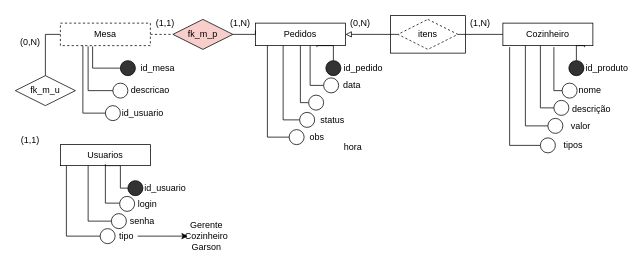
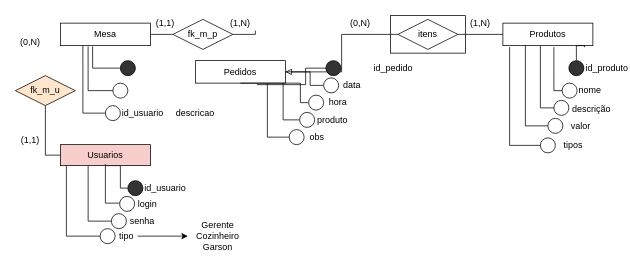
  <mxCell id="0" />
  <mxCell id="1" parent="0" />
  <mxCell id="2" value="" style="rounded=0;whiteSpace=wrap;html=1;fillColor=#FFFFFF;" parent="1" vertex="1"><mxGeometry x="520" y="20" width="100" height="50" as="geometry" /></mxCell>
- <mxCell id="3" style="edgeStyle=orthogonalEdgeStyle;rounded=0;orthogonalLoop=1;jettySize=auto;html=1;exitX=1;exitY=0.5;exitDx=0;exitDy=0;entryX=0;entryY=0.5;entryDx=0;entryDy=0;endArrow=none;endFill=0;dashed=1;" parent="1" source="5" target="19" edge="1"><mxGeometry relative="1" as="geometry" /></mxCell>
- <mxCell id="4" style="edgeStyle=orthogonalEdgeStyle;rounded=0;orthogonalLoop=1;jettySize=auto;html=1;exitX=0;exitY=0.5;exitDx=0;exitDy=0;entryX=0.5;entryY=0;entryDx=0;entryDy=0;endArrow=none;endFill=0;" parent="1" source="5" target="56" edge="1"><mxGeometry relative="1" as="geometry" /></mxCell>
- <mxCell id="5" value="Mesa" style="rounded=0;whiteSpace=wrap;html=1;dashed=1;" parent="1" vertex="1"><mxGeometry x="80" y="30" width="120" height="30" as="geometry" /></mxCell>
- <mxCell id="6" value="Cozinheiro" style="rounded=0;whiteSpace=wrap;html=1;" parent="1" vertex="1"><mxGeometry x="670" y="30" width="120" height="30" as="geometry" /></mxCell>
+ <mxCell id="3" style="edgeStyle=orthogonalEdgeStyle;rounded=0;orthogonalLoop=1;jettySize=auto;html=1;exitX=1;exitY=0.5;exitDx=0;exitDy=0;entryX=0;entryY=0.5;entryDx=0;entryDy=0;endArrow=none;endFill=0;" parent="1" source="5" target="19" edge="1"><mxGeometry relative="1" as="geometry" /></mxCell>
+ <mxCell id="5" value="Mesa" style="rounded=0;whiteSpace=wrap;html=1;" parent="1" vertex="1"><mxGeometry x="80" y="30" width="120" height="30" as="geometry" /></mxCell>
+ <mxCell id="6" value="Produtos" style="rounded=0;whiteSpace=wrap;html=1;" parent="1" vertex="1"><mxGeometry x="670" y="30" width="120" height="30" as="geometry" /></mxCell>
  <mxCell id="7" style="edgeStyle=orthogonalEdgeStyle;rounded=0;orthogonalLoop=1;jettySize=auto;html=1;exitX=0;exitY=0.5;exitDx=0;exitDy=0;entryX=0.358;entryY=1.033;entryDx=0;entryDy=0;endArrow=none;endFill=0;entryPerimeter=0;" parent="1" source="8" target="5" edge="1"><mxGeometry relative="1" as="geometry" /></mxCell>
  <mxCell id="8" value="" style="ellipse;whiteSpace=wrap;html=1;aspect=fixed;fillColor=#333333;" parent="1" vertex="1"><mxGeometry x="160" y="80" width="20" height="20" as="geometry" /></mxCell>
  <mxCell id="9" style="edgeStyle=orthogonalEdgeStyle;rounded=0;orthogonalLoop=1;jettySize=auto;html=1;exitX=0;exitY=1;exitDx=0;exitDy=0;entryX=0.308;entryY=1.033;entryDx=0;entryDy=0;entryPerimeter=0;endArrow=none;endFill=0;" parent="1" source="10" target="5" edge="1"><mxGeometry relative="1" as="geometry"><Array as="points"><mxPoint x="153" y="120" /><mxPoint x="117" y="120" /></Array></mxGeometry></mxCell>
  <mxCell id="10" value="" style="ellipse;whiteSpace=wrap;html=1;aspect=fixed;" parent="1" vertex="1"><mxGeometry x="150" y="110" width="20" height="20" as="geometry" /></mxCell>
- <mxCell id="11" value="id_mesa" style="text;html=1;strokeColor=none;fillColor=none;align=center;verticalAlign=middle;whiteSpace=wrap;rounded=0;" parent="1" vertex="1"><mxGeometry x="180" y="80" width="60" height="20" as="geometry" /></mxCell>
- <mxCell id="12" value="descricao" style="text;html=1;strokeColor=none;fillColor=none;align=center;verticalAlign=middle;whiteSpace=wrap;rounded=0;" parent="1" vertex="1"><mxGeometry x="170" y="110" width="60" height="20" as="geometry" /></mxCell>
+ <mxCell id="12" value="descricao" style="text;html=1;strokeColor=none;fillColor=none;align=center;verticalAlign=middle;whiteSpace=wrap;rounded=0;" parent="1" vertex="1"><mxGeometry x="230" y="140" width="60" height="20" as="geometry" /></mxCell>
  <mxCell id="13" value="(1,1)" style="text;html=1;strokeColor=none;fillColor=none;align=center;verticalAlign=middle;whiteSpace=wrap;rounded=0;" parent="1" vertex="1"><mxGeometry x="200" y="20" width="40" height="20" as="geometry" /></mxCell>
  <mxCell id="14" value="(1,N)" style="text;html=1;strokeColor=none;fillColor=none;align=center;verticalAlign=middle;whiteSpace=wrap;rounded=0;" parent="1" vertex="1"><mxGeometry x="300" y="20" width="40" height="20" as="geometry" /></mxCell>
  <mxCell id="15" value="(0,N)" style="text;html=1;strokeColor=none;fillColor=none;align=center;verticalAlign=middle;whiteSpace=wrap;rounded=0;" parent="1" vertex="1"><mxGeometry x="460" y="20" width="40" height="20" as="geometry" /></mxCell>
  <mxCell id="16" value="(1,N)" style="text;html=1;strokeColor=none;fillColor=none;align=center;verticalAlign=middle;whiteSpace=wrap;rounded=0;" parent="1" vertex="1"><mxGeometry x="620" y="20" width="40" height="20" as="geometry" /></mxCell>
- <mxCell id="17" value="Pedidos" style="rounded=0;whiteSpace=wrap;html=1;" parent="1" vertex="1"><mxGeometry x="340" y="30" width="120" height="30" as="geometry" /></mxCell>
+ <mxCell id="17" value="Pedidos" style="rounded=0;whiteSpace=wrap;html=1;" parent="1" vertex="1"><mxGeometry x="260" y="80" width="120" height="30" as="geometry" /></mxCell>
  <mxCell id="18" style="edgeStyle=orthogonalEdgeStyle;rounded=0;orthogonalLoop=1;jettySize=auto;html=1;exitX=1;exitY=0.5;exitDx=0;exitDy=0;entryX=1;entryY=1;entryDx=0;entryDy=0;endArrow=none;endFill=0;" parent="1" source="19" target="14" edge="1"><mxGeometry relative="1" as="geometry" /></mxCell>
- <mxCell id="19" value="fk_m_p" style="rhombus;whiteSpace=wrap;html=1;fillColor=#f8cecc;" parent="1" vertex="1"><mxGeometry x="230" y="25" width="80" height="40" as="geometry" /></mxCell>
+ <mxCell id="19" value="fk_m_p" style="rhombus;whiteSpace=wrap;html=1;fillColor=#FFFFFF;" parent="1" vertex="1"><mxGeometry x="230" y="25" width="80" height="40" as="geometry" /></mxCell>
  <mxCell id="20" style="edgeStyle=orthogonalEdgeStyle;rounded=0;orthogonalLoop=1;jettySize=auto;html=1;exitX=1;exitY=0.5;exitDx=0;exitDy=0;entryX=0;entryY=0.5;entryDx=0;entryDy=0;endArrow=none;endFill=0;" parent="1" source="22" target="6" edge="1"><mxGeometry relative="1" as="geometry" /></mxCell>
  <mxCell id="21" style="edgeStyle=orthogonalEdgeStyle;rounded=0;orthogonalLoop=1;jettySize=auto;html=1;exitX=0;exitY=0.5;exitDx=0;exitDy=0;entryX=1;entryY=0.5;entryDx=0;entryDy=0;endArrow=block;endFill=0;" parent="1" source="22" target="17" edge="1"><mxGeometry relative="1" as="geometry" /></mxCell>
- <mxCell id="22" value="itens" style="rhombus;whiteSpace=wrap;html=1;fillColor=#FFFFFF;dashed=1;" parent="1" vertex="1"><mxGeometry x="530" y="25" width="80" height="40" as="geometry" /></mxCell>
+ <mxCell id="22" value="itens" style="rhombus;whiteSpace=wrap;html=1;fillColor=#FFFFFF;" parent="1" vertex="1"><mxGeometry x="530" y="25" width="80" height="40" as="geometry" /></mxCell>
  <mxCell id="23" style="edgeStyle=orthogonalEdgeStyle;rounded=0;orthogonalLoop=1;jettySize=auto;html=1;entryX=0.683;entryY=1.067;entryDx=0;entryDy=0;entryPerimeter=0;endArrow=none;endFill=0;" edge="1" parent="1" source="24" target="17"><mxGeometry relative="1" as="geometry" /></mxCell>
  <mxCell id="24" value="" style="ellipse;whiteSpace=wrap;html=1;aspect=fixed;fillColor=#333333;" parent="1" vertex="1"><mxGeometry x="434" y="80" width="20" height="20" as="geometry" /></mxCell>
- <mxCell id="25" value="id_pedido" style="text;html=1;strokeColor=none;fillColor=none;align=center;verticalAlign=middle;whiteSpace=wrap;rounded=0;" parent="1" vertex="1"><mxGeometry x="454" y="80" width="60" height="20" as="geometry" /></mxCell>
+ <mxCell id="25" value="id_pedido" style="text;html=1;strokeColor=none;fillColor=none;align=center;verticalAlign=middle;whiteSpace=wrap;rounded=0;" parent="1" vertex="1"><mxGeometry x="494" y="80" width="60" height="20" as="geometry" /></mxCell>
  <mxCell id="26" style="edgeStyle=orthogonalEdgeStyle;rounded=0;orthogonalLoop=1;jettySize=auto;html=1;endArrow=none;endFill=0;" edge="1" parent="1" source="27" target="17"><mxGeometry relative="1" as="geometry"><Array as="points"><mxPoint x="377" y="159" /></Array></mxGeometry></mxCell>
  <mxCell id="27" value="" style="ellipse;whiteSpace=wrap;html=1;aspect=fixed;" parent="1" vertex="1"><mxGeometry x="399" y="149" width="20" height="20" as="geometry" /></mxCell>
- <mxCell id="28" value="status" style="text;html=1;strokeColor=none;fillColor=none;align=center;verticalAlign=middle;whiteSpace=wrap;rounded=0;" parent="1" vertex="1"><mxGeometry x="413" y="149" width="60" height="20" as="geometry" /></mxCell>
+ <mxCell id="28" value="produto" style="text;html=1;strokeColor=none;fillColor=none;align=center;verticalAlign=middle;whiteSpace=wrap;rounded=0;" parent="1" vertex="1"><mxGeometry x="413" y="149" width="60" height="20" as="geometry" /></mxCell>
  <mxCell id="29" style="edgeStyle=orthogonalEdgeStyle;rounded=0;orthogonalLoop=1;jettySize=auto;html=1;endArrow=none;endFill=0;" edge="1" parent="1" source="30" target="17"><mxGeometry relative="1" as="geometry"><Array as="points"><mxPoint x="413" y="113" /></Array></mxGeometry></mxCell>
  <mxCell id="30" value="" style="ellipse;whiteSpace=wrap;html=1;aspect=fixed;" parent="1" vertex="1"><mxGeometry x="431" y="103" width="20" height="20" as="geometry" /></mxCell>
  <mxCell id="31" value="data" style="text;html=1;strokeColor=none;fillColor=none;align=center;verticalAlign=middle;whiteSpace=wrap;rounded=0;" parent="1" vertex="1"><mxGeometry x="465" y="103" width="8" height="20" as="geometry" /></mxCell>
  <mxCell id="32" style="edgeStyle=orthogonalEdgeStyle;rounded=0;orthogonalLoop=1;jettySize=auto;html=1;endArrow=none;endFill=0;" edge="1" parent="1" source="33" target="17"><mxGeometry relative="1" as="geometry"><Array as="points"><mxPoint x="356" y="182" /></Array></mxGeometry></mxCell>
  <mxCell id="33" value="" style="ellipse;whiteSpace=wrap;html=1;aspect=fixed;" parent="1" vertex="1"><mxGeometry x="385" y="172" width="20" height="20" as="geometry" /></mxCell>
  <mxCell id="34" value="obs" style="text;html=1;strokeColor=none;fillColor=none;align=center;verticalAlign=middle;whiteSpace=wrap;rounded=0;" parent="1" vertex="1"><mxGeometry x="404.5" y="172" width="34.5" height="20" as="geometry" /></mxCell>
  <mxCell id="35" style="edgeStyle=orthogonalEdgeStyle;rounded=0;orthogonalLoop=1;jettySize=auto;html=1;entryX=0.5;entryY=1;entryDx=0;entryDy=0;endArrow=none;endFill=0;" edge="1" parent="1" source="36" target="17"><mxGeometry relative="1" as="geometry"><Array as="points"><mxPoint x="400" y="136" /></Array></mxGeometry></mxCell>
  <mxCell id="36" value="" style="ellipse;whiteSpace=wrap;html=1;aspect=fixed;" parent="1" vertex="1"><mxGeometry x="411" y="126" width="20" height="20" as="geometry" /></mxCell>
- <mxCell id="37" value="hora" style="text;html=1;strokeColor=none;fillColor=none;align=center;verticalAlign=middle;whiteSpace=wrap;rounded=0;" parent="1" vertex="1"><mxGeometry x="451" y="186" width="39" height="20" as="geometry" /></mxCell>
+ <mxCell id="37" value="hora" style="text;html=1;strokeColor=none;fillColor=none;align=center;verticalAlign=middle;whiteSpace=wrap;rounded=0;" parent="1" vertex="1"><mxGeometry x="431" y="126" width="39" height="20" as="geometry" /></mxCell>
  <mxCell id="38" style="edgeStyle=orthogonalEdgeStyle;rounded=0;orthogonalLoop=1;jettySize=auto;html=1;exitX=0;exitY=0.5;exitDx=0;exitDy=0;entryX=0.25;entryY=1;entryDx=0;entryDy=0;endArrow=none;endFill=0;" parent="1" source="39" target="5" edge="1"><mxGeometry relative="1" as="geometry" /></mxCell>
  <mxCell id="39" value="" style="ellipse;whiteSpace=wrap;html=1;aspect=fixed;" parent="1" vertex="1"><mxGeometry x="140" y="140" width="20" height="20" as="geometry" /></mxCell>
  <mxCell id="40" value="id_usuario" style="text;html=1;strokeColor=none;fillColor=none;align=center;verticalAlign=middle;whiteSpace=wrap;rounded=0;" parent="1" vertex="1"><mxGeometry x="160" y="140" width="60" height="20" as="geometry" /></mxCell>
  <mxCell id="41" style="edgeStyle=orthogonalEdgeStyle;rounded=0;orthogonalLoop=1;jettySize=auto;html=1;exitX=0.5;exitY=1;exitDx=0;exitDy=0;entryX=0;entryY=0.5;entryDx=0;entryDy=0;endArrow=none;endFill=0;" edge="1" parent="1" source="42" target="43"><mxGeometry relative="1" as="geometry"><Array as="points"><mxPoint x="160" y="220" /><mxPoint x="160" y="250" /></Array></mxGeometry></mxCell>
- <mxCell id="42" value="Usuarios" style="rounded=0;whiteSpace=wrap;html=1;" parent="1" vertex="1"><mxGeometry x="80" y="192" width="120" height="28" as="geometry" /></mxCell>
+ <mxCell id="42" value="Usuarios" style="rounded=0;whiteSpace=wrap;html=1;fillColor=#f8cecc;" parent="1" vertex="1"><mxGeometry x="80" y="192" width="120" height="28" as="geometry" /></mxCell>
  <mxCell id="43" value="" style="ellipse;whiteSpace=wrap;html=1;aspect=fixed;fillColor=#333333;" parent="1" vertex="1"><mxGeometry x="170" y="240" width="20" height="20" as="geometry" /></mxCell>
  <mxCell id="44" value="id_usuario" style="text;html=1;strokeColor=none;fillColor=none;align=center;verticalAlign=middle;whiteSpace=wrap;rounded=0;" parent="1" vertex="1"><mxGeometry x="190" y="240" width="60" height="20" as="geometry" /></mxCell>
  <mxCell id="45" style="edgeStyle=orthogonalEdgeStyle;rounded=0;orthogonalLoop=1;jettySize=auto;html=1;endArrow=none;endFill=0;" edge="1" parent="1" source="46"><mxGeometry relative="1" as="geometry"><mxPoint x="140" y="218" as="targetPoint" /><Array as="points"><mxPoint x="140" y="270" /><mxPoint x="140" y="218" /></Array></mxGeometry></mxCell>
  <mxCell id="46" value="" style="ellipse;whiteSpace=wrap;html=1;aspect=fixed;" parent="1" vertex="1"><mxGeometry x="159" y="261" width="20" height="20" as="geometry" /></mxCell>
  <mxCell id="47" value="login" style="text;html=1;strokeColor=none;fillColor=none;align=center;verticalAlign=middle;whiteSpace=wrap;rounded=0;" parent="1" vertex="1"><mxGeometry x="178.5" y="261" width="34.5" height="20" as="geometry" /></mxCell>
  <mxCell id="48" style="edgeStyle=orthogonalEdgeStyle;rounded=0;orthogonalLoop=1;jettySize=auto;html=1;endArrow=none;endFill=0;" edge="1" parent="1" source="49"><mxGeometry relative="1" as="geometry"><mxPoint x="117" y="220" as="targetPoint" /><Array as="points"><mxPoint x="117" y="294" /></Array></mxGeometry></mxCell>
  <mxCell id="49" value="" style="ellipse;whiteSpace=wrap;html=1;aspect=fixed;" parent="1" vertex="1"><mxGeometry x="148" y="284" width="20" height="20" as="geometry" /></mxCell>
  <mxCell id="50" value="senha" style="text;html=1;strokeColor=none;fillColor=none;align=center;verticalAlign=middle;whiteSpace=wrap;rounded=0;" parent="1" vertex="1"><mxGeometry x="167.5" y="284" width="42.5" height="20" as="geometry" /></mxCell>
  <mxCell id="51" style="edgeStyle=orthogonalEdgeStyle;rounded=0;orthogonalLoop=1;jettySize=auto;html=1;endArrow=none;endFill=0;" edge="1" parent="1" source="52"><mxGeometry relative="1" as="geometry"><mxPoint x="88" y="220" as="targetPoint" /><Array as="points"><mxPoint x="88" y="314" /></Array></mxGeometry></mxCell>
  <mxCell id="52" value="" style="ellipse;whiteSpace=wrap;html=1;aspect=fixed;" parent="1" vertex="1"><mxGeometry x="133" y="304" width="20" height="20" as="geometry" /></mxCell>
  <mxCell id="53" style="edgeStyle=orthogonalEdgeStyle;rounded=0;orthogonalLoop=1;jettySize=auto;html=1;endArrow=classic;endFill=1;" parent="1" source="54" edge="1"><mxGeometry relative="1" as="geometry"><mxPoint x="250" y="314" as="targetPoint" /></mxGeometry></mxCell>
  <mxCell id="54" value="tipo" style="text;html=1;strokeColor=none;fillColor=none;align=center;verticalAlign=middle;whiteSpace=wrap;rounded=0;" parent="1" vertex="1"><mxGeometry x="152.5" y="304" width="30.5" height="20" as="geometry" /></mxCell>
- <mxCell id="56" value="fk_m_u" style="rhombus;whiteSpace=wrap;html=1;fillColor=#FFFFFF;" parent="1" vertex="1"><mxGeometry x="20" y="100" width="80" height="40" as="geometry" /></mxCell>
+ <mxCell id="55" style="edgeStyle=orthogonalEdgeStyle;rounded=0;orthogonalLoop=1;jettySize=auto;html=1;exitX=0.5;exitY=1;exitDx=0;exitDy=0;entryX=0;entryY=0.5;entryDx=0;entryDy=0;endArrow=none;endFill=0;" parent="1" source="56" target="42" edge="1"><mxGeometry relative="1" as="geometry" /></mxCell>
+ <mxCell id="56" value="fk_m_u" style="rhombus;whiteSpace=wrap;html=1;fillColor=#ffe6cc;" parent="1" vertex="1"><mxGeometry x="20" y="100" width="80" height="40" as="geometry" /></mxCell>
  <mxCell id="57" value="(1,1)" style="text;html=1;strokeColor=none;fillColor=none;align=center;verticalAlign=middle;whiteSpace=wrap;rounded=0;" parent="1" vertex="1"><mxGeometry x="20" y="176" width="40" height="20" as="geometry" /></mxCell>
  <mxCell id="58" value="(0,N)" style="text;html=1;strokeColor=none;fillColor=none;align=center;verticalAlign=middle;whiteSpace=wrap;rounded=0;" parent="1" vertex="1"><mxGeometry x="20" y="45" width="40" height="20" as="geometry" /></mxCell>
- <mxCell id="59" value="Gerente&lt;br&gt;Cozinheiro&lt;br&gt;Garson" style="text;html=1;strokeColor=none;fillColor=none;align=center;verticalAlign=middle;whiteSpace=wrap;rounded=0;" parent="1" vertex="1"><mxGeometry x="255" y="304" width="40" height="20" as="geometry" /></mxCell>
+ <mxCell id="59" value="Gerente&lt;br&gt;Cozinheiro&lt;br&gt;Garson" style="text;html=1;strokeColor=none;fillColor=none;align=center;verticalAlign=middle;whiteSpace=wrap;rounded=0;" parent="1" vertex="1"><mxGeometry x="270" y="304" width="40" height="20" as="geometry" /></mxCell>
  <mxCell id="60" style="edgeStyle=orthogonalEdgeStyle;rounded=0;orthogonalLoop=1;jettySize=auto;html=1;entryX=0.908;entryY=1.067;entryDx=0;entryDy=0;entryPerimeter=0;endArrow=none;endFill=0;" edge="1" parent="1" source="61" target="6"><mxGeometry relative="1" as="geometry" /></mxCell>
  <mxCell id="61" value="" style="ellipse;whiteSpace=wrap;html=1;aspect=fixed;fillColor=#333333;" vertex="1" parent="1"><mxGeometry x="758" y="80" width="20" height="20" as="geometry" /></mxCell>
  <mxCell id="62" value="id_produto" style="text;html=1;strokeColor=none;fillColor=none;align=center;verticalAlign=middle;whiteSpace=wrap;rounded=0;" vertex="1" parent="1"><mxGeometry x="806" y="80" width="6" height="20" as="geometry" /></mxCell>
  <mxCell id="63" style="edgeStyle=orthogonalEdgeStyle;rounded=0;orthogonalLoop=1;jettySize=auto;html=1;entryX=0.567;entryY=1.067;entryDx=0;entryDy=0;entryPerimeter=0;endArrow=none;endFill=0;" edge="1" parent="1" source="64" target="6"><mxGeometry relative="1" as="geometry"><Array as="points"><mxPoint x="738" y="120" /></Array></mxGeometry></mxCell>
  <mxCell id="64" value="" style="ellipse;whiteSpace=wrap;html=1;aspect=fixed;" vertex="1" parent="1"><mxGeometry x="749" y="110" width="20" height="20" as="geometry" /></mxCell>
  <mxCell id="65" value="nome" style="text;html=1;strokeColor=none;fillColor=none;align=center;verticalAlign=middle;whiteSpace=wrap;rounded=0;" vertex="1" parent="1"><mxGeometry x="768.5" y="110" width="34.5" height="20" as="geometry" /></mxCell>
  <mxCell id="66" style="edgeStyle=orthogonalEdgeStyle;rounded=0;orthogonalLoop=1;jettySize=auto;html=1;endArrow=none;endFill=0;" edge="1" parent="1" source="67"><mxGeometry relative="1" as="geometry"><mxPoint x="720" y="60" as="targetPoint" /><Array as="points"><mxPoint x="720" y="143" /></Array></mxGeometry></mxCell>
  <mxCell id="67" value="" style="ellipse;whiteSpace=wrap;html=1;aspect=fixed;" vertex="1" parent="1"><mxGeometry x="738" y="133" width="20" height="20" as="geometry" /></mxCell>
  <mxCell id="68" value="descrição" style="text;html=1;strokeColor=none;fillColor=none;align=center;verticalAlign=middle;whiteSpace=wrap;rounded=0;" vertex="1" parent="1"><mxGeometry x="757.5" y="137" width="60.5" height="16" as="geometry" /></mxCell>
  <mxCell id="69" style="edgeStyle=orthogonalEdgeStyle;rounded=0;orthogonalLoop=1;jettySize=auto;html=1;entryX=0.25;entryY=1;entryDx=0;entryDy=0;endArrow=none;endFill=0;" edge="1" parent="1" source="70" target="6"><mxGeometry relative="1" as="geometry"><Array as="points"><mxPoint x="700" y="167" /></Array></mxGeometry></mxCell>
  <mxCell id="70" value="" style="ellipse;whiteSpace=wrap;html=1;aspect=fixed;" vertex="1" parent="1"><mxGeometry x="730" y="157" width="20" height="20" as="geometry" /></mxCell>
  <mxCell id="71" value="valor" style="text;html=1;strokeColor=none;fillColor=none;align=center;verticalAlign=middle;whiteSpace=wrap;rounded=0;" vertex="1" parent="1"><mxGeometry x="749.5" y="157" width="47.5" height="20" as="geometry" /></mxCell>
  <mxCell id="72" style="edgeStyle=orthogonalEdgeStyle;rounded=0;orthogonalLoop=1;jettySize=auto;html=1;entryX=0.075;entryY=1.067;entryDx=0;entryDy=0;entryPerimeter=0;endArrow=none;endFill=0;" edge="1" parent="1" source="73" target="6"><mxGeometry relative="1" as="geometry"><Array as="points"><mxPoint x="679" y="193" /></Array></mxGeometry></mxCell>
  <mxCell id="73" value="" style="ellipse;whiteSpace=wrap;html=1;aspect=fixed;" vertex="1" parent="1"><mxGeometry x="720" y="183" width="20" height="20" as="geometry" /></mxCell>
  <mxCell id="74" value="tipos" style="text;html=1;strokeColor=none;fillColor=none;align=center;verticalAlign=middle;whiteSpace=wrap;rounded=0;" vertex="1" parent="1"><mxGeometry x="739.5" y="183" width="47.5" height="20" as="geometry" /></mxCell>
